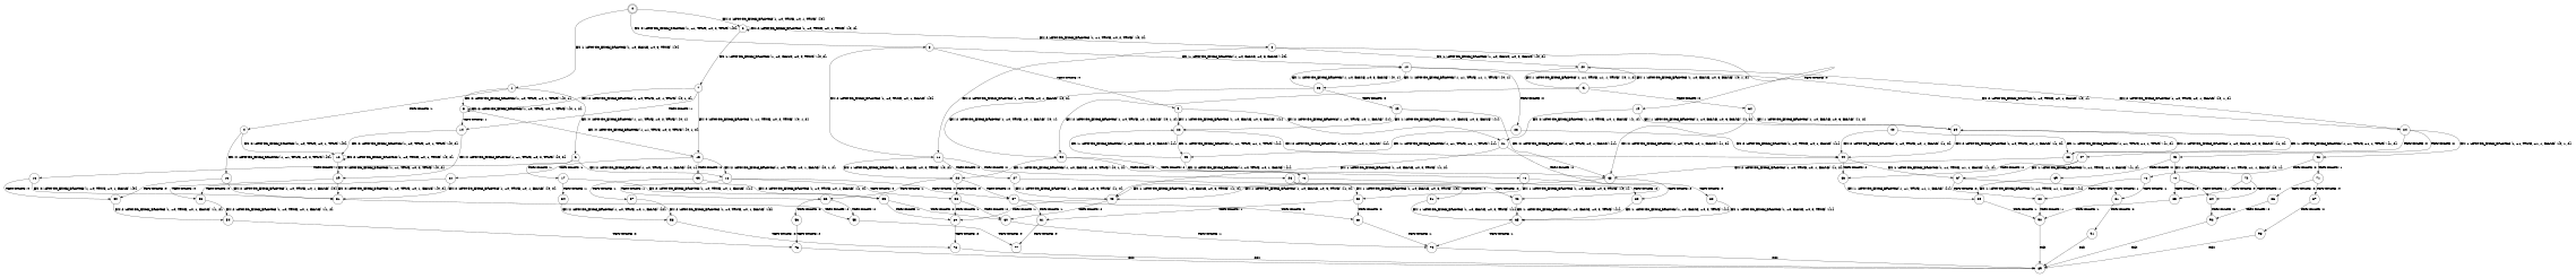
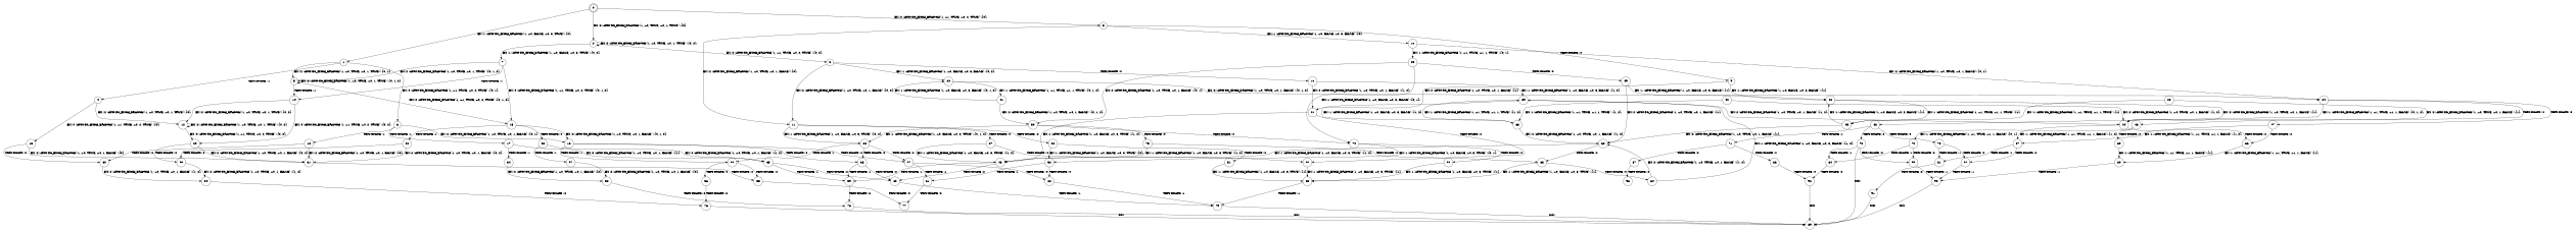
  digraph {
    node [shape=circle]
    0 [peripheries=2]
    1
    2
    3
    4
    5
    6
    7
    8
    9
    10
    11
    12
    13
    14
    15
    16
    17
    18
    19
    20
    21
    22
    23
    24
    25
    26
    27
    28
    29
    30
    31
    32
    33
    34
    35
    36
    37
    38
    39
    41
    42
    43
    44
    45
    46
    47
    48
    49
    50
    51
    52
    53
    54
    55
    57
    58
    59
    60
    56
    61
    62
    63
    40
    64
    65
    66
    67
    68
    69
    70
    71
    72
    73
    74
    75
    76
    77
    78
    79
    80
    81
    82
    83
    84
    85
    86
    87
    88
    89
    90
    91
    92
    n94 [label=98]
    0 -> 1 [label="EX !1 !ATOMIC_EXCH_BRANCH (1, +0, FALSE, +0, 3, TRUE) !{0}"]
    0 -> 2 [label="EX !2 !ATOMIC_EXCH_BRANCH (1, +0, TRUE, +0, 1, TRUE) !{0}"]
    0 -> 3 [label="EX !0 !ATOMIC_EXCH_BRANCH (1, +1, TRUE, +0, 2, TRUE) !{0}"]
    1 -> 4 [label="TERMINATE !1"]
    1 -> 5 [label="EX !2 !ATOMIC_EXCH_BRANCH (1, +0, TRUE, +0, 1, TRUE) !{0, 1}"]
    1 -> 6 [label="EX !0 !ATOMIC_EXCH_BRANCH (1, +1, TRUE, +0, 2, TRUE) !{0, 1}"]
    2 -> 2 [label="EX !2 !ATOMIC_EXCH_BRANCH (1, +0, TRUE, +0, 1, TRUE) !{0, 2}"]
    2 -> 7 [label="EX !1 !ATOMIC_EXCH_BRANCH (1, +0, FALSE, +0, 3, TRUE) !{0, 2}"]
    2 -> 8 [label="EX !0 !ATOMIC_EXCH_BRANCH (1, +1, TRUE, +0, 2, TRUE) !{0, 2}"]
    3 -> 9 [label="TERMINATE !0"]
    3 -> 10 [label="EX !1 !ATOMIC_EXCH_BRANCH (1, +0, FALSE, +0, 3, FALSE) !{0}"]
    3 -> 11 [label="EX !2 !ATOMIC_EXCH_BRANCH (1, +0, TRUE, +0, 1, FALSE) !{0}"]
    4 -> 12 [label="EX !2 !ATOMIC_EXCH_BRANCH (1, +0, TRUE, +0, 1, TRUE) !{0}"]
    4 -> 13 [label="EX !0 !ATOMIC_EXCH_BRANCH (1, +1, TRUE, +0, 2, TRUE) !{0}"]
    5 -> 5 [label="EX !2 !ATOMIC_EXCH_BRANCH (1, +0, TRUE, +0, 1, TRUE) !{0, 1, 2}"]
    5 -> 14 [label="TERMINATE !1"]
    5 -> 15 [label="EX !0 !ATOMIC_EXCH_BRANCH (1, +1, TRUE, +0, 2, TRUE) !{0, 1, 2}"]
    6 -> 16 [label="TERMINATE !1"]
    6 -> 17 [label="TERMINATE !1"]
    6 -> 18 [label="EX !2 !ATOMIC_EXCH_BRANCH (1, +0, TRUE, +0, 1, FALSE) !{0, 1}"]
    7 -> 5 [label="EX !2 !ATOMIC_EXCH_BRANCH (1, +0, TRUE, +0, 1, TRUE) !{0, 1, 2}"]
    7 -> 14 [label="TERMINATE !1"]
    7 -> 15 [label="EX !0 !ATOMIC_EXCH_BRANCH (1, +1, TRUE, +0, 2, TRUE) !{0, 1, 2}"]
    8 -> 11 [label="EX !2 !ATOMIC_EXCH_BRANCH (1, +0, TRUE, +0, 1, FALSE) !{0, 2}"]
    8 -> 19 [label="TERMINATE !0"]
    8 -> 20 [label="EX !1 !ATOMIC_EXCH_BRANCH (1, +0, FALSE, +0, 3, FALSE) !{0, 2}"]
    9 -> 21 [label="EX !2 !ATOMIC_EXCH_BRANCH (1, +0, TRUE, +0, 1, FALSE) !{1}"]
    9 -> 22 [label="EX !1 !ATOMIC_EXCH_BRANCH (1, +0, FALSE, +0, 3, FALSE) !{1}"]
-   10 -> 23 [label="TERMINATE !0"]
    10 -> 24 [label="EX !2 !ATOMIC_EXCH_BRANCH (1, +0, TRUE, +0, 1, FALSE) !{0, 1}"]
    10 -> 25 [label="EX !1 !ATOMIC_EXCH_BRANCH (1, +1, TRUE, +1, 1, TRUE) !{0, 1}"]
    11 -> 26 [label="TERMINATE !2"]
    11 -> 27 [label="TERMINATE !0"]
    11 -> 28 [label="EX !1 !ATOMIC_EXCH_BRANCH (1, +0, FALSE, +0, 3, TRUE) !{0, 2}"]
    12 -> 12 [label="EX !2 !ATOMIC_EXCH_BRANCH (1, +0, TRUE, +0, 1, TRUE) !{0, 2}"]
    12 -> 29 [label="EX !0 !ATOMIC_EXCH_BRANCH (1, +1, TRUE, +0, 2, TRUE) !{0, 2}"]
    13 -> 30 [label="TERMINATE !0"]
    13 -> 31 [label="EX !2 !ATOMIC_EXCH_BRANCH (1, +0, TRUE, +0, 1, FALSE) !{0}"]
    14 -> 12 [label="EX !2 !ATOMIC_EXCH_BRANCH (1, +0, TRUE, +0, 1, TRUE) !{0, 2}"]
    14 -> 29 [label="EX !0 !ATOMIC_EXCH_BRANCH (1, +1, TRUE, +0, 2, TRUE) !{0, 2}"]
    15 -> 18 [label="EX !2 !ATOMIC_EXCH_BRANCH (1, +0, TRUE, +0, 1, FALSE) !{0, 1, 2}"]
    15 -> 32 [label="TERMINATE !1"]
    15 -> 33 [label="TERMINATE !0"]
    16 -> 30 [label="TERMINATE !0"]
    16 -> 31 [label="EX !2 !ATOMIC_EXCH_BRANCH (1, +0, TRUE, +0, 1, FALSE) !{0}"]
    17 -> 34 [label="TERMINATE !1"]
    17 -> 35 [label="EX !2 !ATOMIC_EXCH_BRANCH (1, +0, TRUE, +0, 1, FALSE) !{1}"]
    18 -> 36 [label="TERMINATE !1"]
    18 -> 37 [label="TERMINATE !2"]
    18 -> 38 [label="TERMINATE !0"]
    19 -> 21 [label="EX !2 !ATOMIC_EXCH_BRANCH (1, +0, TRUE, +0, 1, FALSE) !{1, 2}"]
    19 -> 39 [label="EX !1 !ATOMIC_EXCH_BRANCH (1, +0, FALSE, +0, 3, FALSE) !{1, 2}"]
    20 -> 24 [label="EX !2 !ATOMIC_EXCH_BRANCH (1, +0, TRUE, +0, 1, FALSE) !{0, 1, 2}"]
    20 -> 41 [label="EX !1 !ATOMIC_EXCH_BRANCH (1, +1, TRUE, +1, 1, TRUE) !{0, 1, 2}"]
    21 -> 42 [label="TERMINATE !2"]
    21 -> 43 [label="EX !1 !ATOMIC_EXCH_BRANCH (1, +0, FALSE, +0, 3, TRUE) !{1, 2}"]
    22 -> 44 [label="EX !2 !ATOMIC_EXCH_BRANCH (1, +0, TRUE, +0, 1, FALSE) !{1}"]
    22 -> 45 [label="EX !1 !ATOMIC_EXCH_BRANCH (1, +1, TRUE, +1, 1, TRUE) !{1}"]
    23 -> 44 [label="EX !2 !ATOMIC_EXCH_BRANCH (1, +0, TRUE, +0, 1, FALSE) !{1}"]
    23 -> 45 [label="EX !1 !ATOMIC_EXCH_BRANCH (1, +1, TRUE, +1, 1, TRUE) !{1}"]
    24 -> 46 [label="TERMINATE !2"]
    24 -> 47 [label="TERMINATE !0"]
    24 -> 48 [label="EX !1 !ATOMIC_EXCH_BRANCH (1, +1, TRUE, +1, 1, FALSE) !{0, 1, 2}"]
-   25 -> 10 [label="EX !1 !ATOMIC_EXCH_BRANCH (1, +0, FALSE, +0, 3, FALSE) !{0, 1}"]
+   25 -> 74 [label="EX !1 !ATOMIC_EXCH_BRANCH (1, +0, FALSE, +0, 3, FALSE) !{0, 1}"]
    25 -> 49 [label="TERMINATE !0"]
    25 -> 50 [label="EX !2 !ATOMIC_EXCH_BRANCH (1, +0, TRUE, +0, 1, FALSE) !{0, 1}"]
    26 -> 51 [label="TERMINATE !0"]
    26 -> 52 [label="EX !1 !ATOMIC_EXCH_BRANCH (1, +0, FALSE, +0, 3, TRUE) !{0}"]
    27 -> 42 [label="TERMINATE !2"]
    27 -> 43 [label="EX !1 !ATOMIC_EXCH_BRANCH (1, +0, FALSE, +0, 3, TRUE) !{1, 2}"]
    28 -> 36 [label="TERMINATE !1"]
    28 -> 37 [label="TERMINATE !2"]
    28 -> 38 [label="TERMINATE !0"]
    29 -> 31 [label="EX !2 !ATOMIC_EXCH_BRANCH (1, +0, TRUE, +0, 1, FALSE) !{0, 2}"]
    29 -> 53 [label="TERMINATE !0"]
    30 -> 54 [label="EX !2 !ATOMIC_EXCH_BRANCH (1, +0, TRUE, +0, 1, FALSE) !{1, 2}"]
    31 -> 55 [label="TERMINATE !2"]
    32 -> 31 [label="EX !2 !ATOMIC_EXCH_BRANCH (1, +0, TRUE, +0, 1, FALSE) !{0, 2}"]
    32 -> 53 [label="TERMINATE !0"]
    33 -> 35 [label="EX !2 !ATOMIC_EXCH_BRANCH (1, +0, TRUE, +0, 1, FALSE) !{1, 2}"]
    33 -> 57 [label="TERMINATE !1"]
    34 -> 58 [label="EX !2 !ATOMIC_EXCH_BRANCH (1, +0, TRUE, +0, 1, FALSE) !{2}"]
    35 -> 59 [label="TERMINATE !1"]
    35 -> 60 [label="TERMINATE !2"]
    36 -> 55 [label="TERMINATE !2"]
    36 -> 56 [label="TERMINATE !0"]
    37 -> 61 [label="TERMINATE !1"]
    37 -> 62 [label="TERMINATE !0"]
    38 -> 59 [label="TERMINATE !1"]
    38 -> 60 [label="TERMINATE !2"]
    39 -> 44 [label="EX !2 !ATOMIC_EXCH_BRANCH (1, +0, TRUE, +0, 1, FALSE) !{1, 2}"]
    39 -> 63 [label="EX !1 !ATOMIC_EXCH_BRANCH (1, +1, TRUE, +1, 1, TRUE) !{1, 2}"]
    41 -> 20 [label="EX !1 !ATOMIC_EXCH_BRANCH (1, +0, FALSE, +0, 3, FALSE) !{0, 1, 2}"]
    41 -> 50 [label="EX !2 !ATOMIC_EXCH_BRANCH (1, +0, TRUE, +0, 1, FALSE) !{0, 1, 2}"]
-   41 -> 64 [label="TERMINATE !0"]
+   83 -> 64 [label="TERMINATE !0"]
    42 -> 65 [label="EX !1 !ATOMIC_EXCH_BRANCH (1, +0, FALSE, +0, 3, TRUE) !{1}"]
    43 -> 59 [label="TERMINATE !1"]
    43 -> 60 [label="TERMINATE !2"]
    44 -> 66 [label="TERMINATE !2"]
    44 -> 67 [label="EX !1 !ATOMIC_EXCH_BRANCH (1, +1, TRUE, +1, 1, FALSE) !{1, 2}"]
    45 -> 22 [label="EX !1 !ATOMIC_EXCH_BRANCH (1, +0, FALSE, +0, 3, FALSE) !{1}"]
    45 -> 68 [label="EX !2 !ATOMIC_EXCH_BRANCH (1, +0, TRUE, +0, 1, FALSE) !{1}"]
    46 -> 69 [label="TERMINATE !0"]
    46 -> 70 [label="EX !1 !ATOMIC_EXCH_BRANCH (1, +1, TRUE, +1, 1, FALSE) !{0, 1}"]
    47 -> 66 [label="TERMINATE !2"]
    47 -> 67 [label="EX !1 !ATOMIC_EXCH_BRANCH (1, +1, TRUE, +1, 1, FALSE) !{1, 2}"]
    48 -> 71 [label="TERMINATE !1"]
+   48 -> 72 [label="TERMINATE !2"]
    48 -> 73 [label="TERMINATE !0"]
    49 -> 22 [label="EX !1 !ATOMIC_EXCH_BRANCH (1, +0, FALSE, +0, 3, FALSE) !{1}"]
    49 -> 68 [label="EX !2 !ATOMIC_EXCH_BRANCH (1, +0, TRUE, +0, 1, FALSE) !{1}"]
    50 -> 28 [label="EX !1 !ATOMIC_EXCH_BRANCH (1, +0, FALSE, +0, 3, TRUE) !{0, 1, 2}"]
    50 -> 74 [label="TERMINATE !2"]
    50 -> 75 [label="TERMINATE !0"]
    51 -> 65 [label="EX !1 !ATOMIC_EXCH_BRANCH (1, +0, FALSE, +0, 3, TRUE) !{1}"]
    52 -> 61 [label="TERMINATE !1"]
    52 -> 62 [label="TERMINATE !0"]
    53 -> 54 [label="EX !2 !ATOMIC_EXCH_BRANCH (1, +0, TRUE, +0, 1, FALSE) !{1, 2}"]
    54 -> 76 [label="TERMINATE !2"]
    55 -> 77 [label="TERMINATE !0"]
    57 -> 58 [label="EX !2 !ATOMIC_EXCH_BRANCH (1, +0, TRUE, +0, 1, FALSE) !{2}"]
    58 -> 78 [label="TERMINATE !2"]
    59 -> 78 [label="TERMINATE !2"]
    60 -> 79 [label="TERMINATE !1"]
    56 -> 76 [label="TERMINATE !2"]
    61 -> 77 [label="TERMINATE !0"]
    62 -> 79 [label="TERMINATE !1"]
    63 -> 39 [label="EX !1 !ATOMIC_EXCH_BRANCH (1, +0, FALSE, +0, 3, FALSE) !{1, 2}"]
    63 -> 68 [label="EX !2 !ATOMIC_EXCH_BRANCH (1, +0, TRUE, +0, 1, FALSE) !{1, 2}"]
    40 -> 44 [label="EX !2 !ATOMIC_EXCH_BRANCH (1, +0, TRUE, +0, 1, FALSE) !{1, 2}"]
    40 -> 63 [label="EX !1 !ATOMIC_EXCH_BRANCH (1, +1, TRUE, +1, 1, TRUE) !{1, 2}"]
    64 -> 39 [label="EX !1 !ATOMIC_EXCH_BRANCH (1, +0, FALSE, +0, 3, FALSE) !{1, 2}"]
    64 -> 68 [label="EX !2 !ATOMIC_EXCH_BRANCH (1, +0, TRUE, +0, 1, FALSE) !{1, 2}"]
    65 -> 79 [label="TERMINATE !1"]
    66 -> 80 [label="EX !1 !ATOMIC_EXCH_BRANCH (1, +1, TRUE, +1, 1, FALSE) !{1}"]
    67 -> 81 [label="TERMINATE !1"]
    67 -> 82 [label="TERMINATE !2"]
    68 -> 43 [label="EX !1 !ATOMIC_EXCH_BRANCH (1, +0, FALSE, +0, 3, TRUE) !{1, 2}"]
    68 -> 83 [label="TERMINATE !2"]
    69 -> 80 [label="EX !1 !ATOMIC_EXCH_BRANCH (1, +1, TRUE, +1, 1, FALSE) !{1}"]
    70 -> 84 [label="TERMINATE !1"]
    70 -> 85 [label="TERMINATE !0"]
    71 -> 86 [label="TERMINATE !2"]
    71 -> 87 [label="TERMINATE !0"]
    72 -> 84 [label="TERMINATE !1"]
    72 -> 85 [label="TERMINATE !0"]
    73 -> 81 [label="TERMINATE !1"]
    73 -> 82 [label="TERMINATE !2"]
    74 -> 52 [label="EX !1 !ATOMIC_EXCH_BRANCH (1, +0, FALSE, +0, 3, TRUE) !{0, 1}"]
    74 -> 88 [label="TERMINATE !0"]
    75 -> 43 [label="EX !1 !ATOMIC_EXCH_BRANCH (1, +0, FALSE, +0, 3, TRUE) !{1, 2}"]
    75 -> 83 [label="TERMINATE !2"]
    76 -> 89 [label=exit]
    78 -> 89 [label=exit]
    79 -> 89 [label=exit]
    80 -> 90 [label="TERMINATE !1"]
    81 -> 91 [label="TERMINATE !2"]
    82 -> 90 [label="TERMINATE !1"]
    83 -> 65 [label="EX !1 !ATOMIC_EXCH_BRANCH (1, +0, FALSE, +0, 3, TRUE) !{1}"]
    84 -> 92 [label="TERMINATE !0"]
    85 -> 90 [label="TERMINATE !1"]
    86 -> 92 [label="TERMINATE !0"]
    87 -> n94 [label="TERMINATE !2"]
    88 -> 65 [label="EX !1 !ATOMIC_EXCH_BRANCH (1, +0, FALSE, +0, 3, TRUE) !{1}"]
    90 -> 89 [label=exit]
    91 -> 89 [label=exit]
    92 -> 89 [label=exit]
-   n94 -> 89 [label=exit]
+   72 -> 89 [label=exit]
  }
